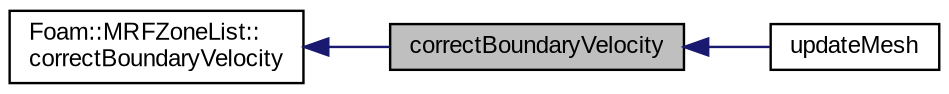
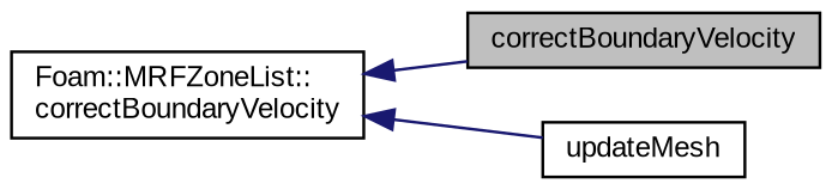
  digraph {
    fontname="Liberation Sans"
    rankdir=LR
    node [color=black fontname="Liberation Sans" fontsize=10 shape=record]
    edge [color=midnightblue dir=back fontname="Liberation Sans" fontsize=10 labelfontname=FreeSans labelfontsize=10 style=solid]
    n1 [fillcolor=grey75 fontcolor=black height=0.2 label=correctBoundaryVelocity style=filled width=0.4]
    n2 [height=0.2 label=updateMesh width=0.4]
    n3 [height=0.2 label="Foam::MRFZoneList::\lcorrectBoundaryVelocity" width=0.4]
-   n1 -> n2
+   n3 -> n2
    n3 -> n1
  }
